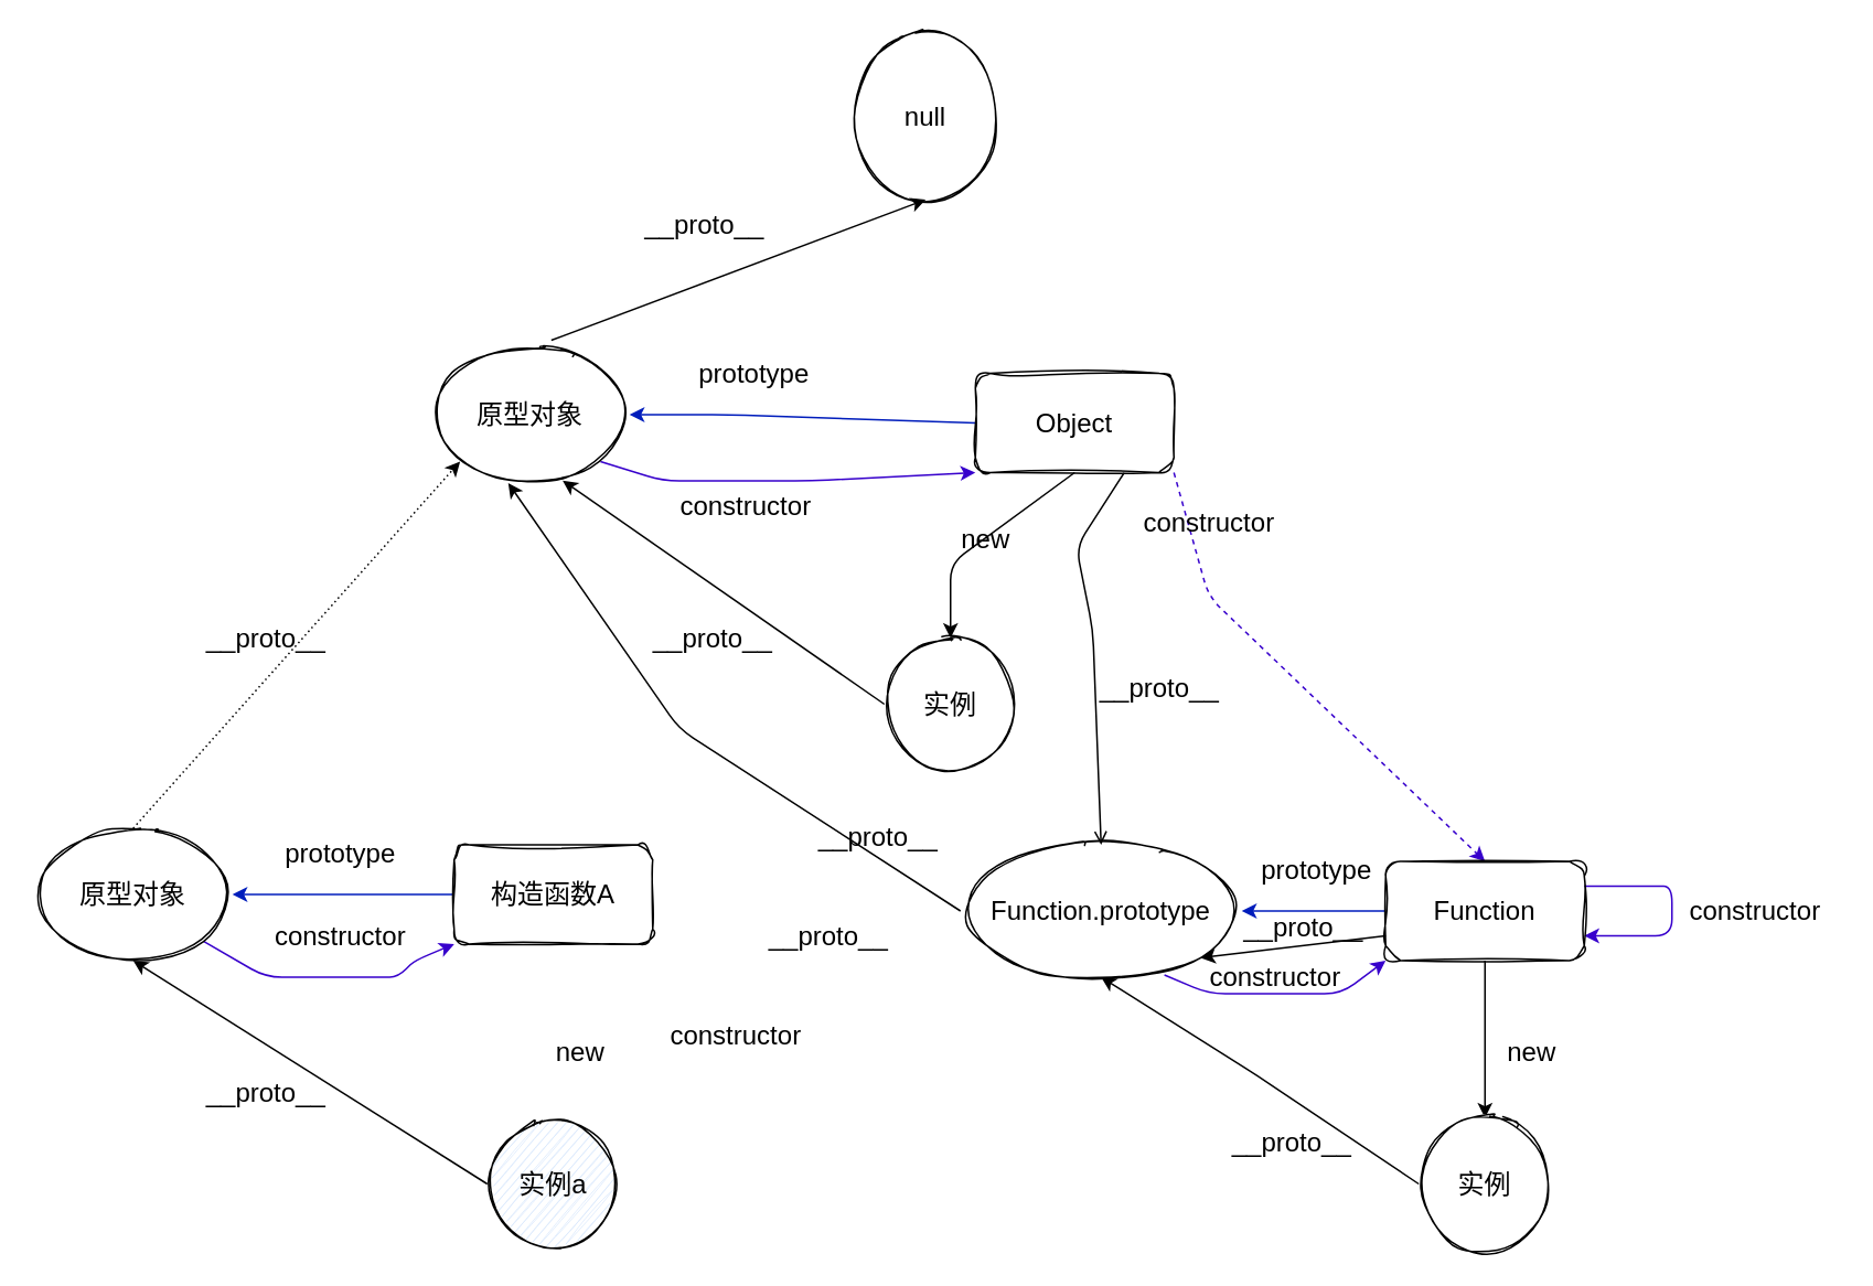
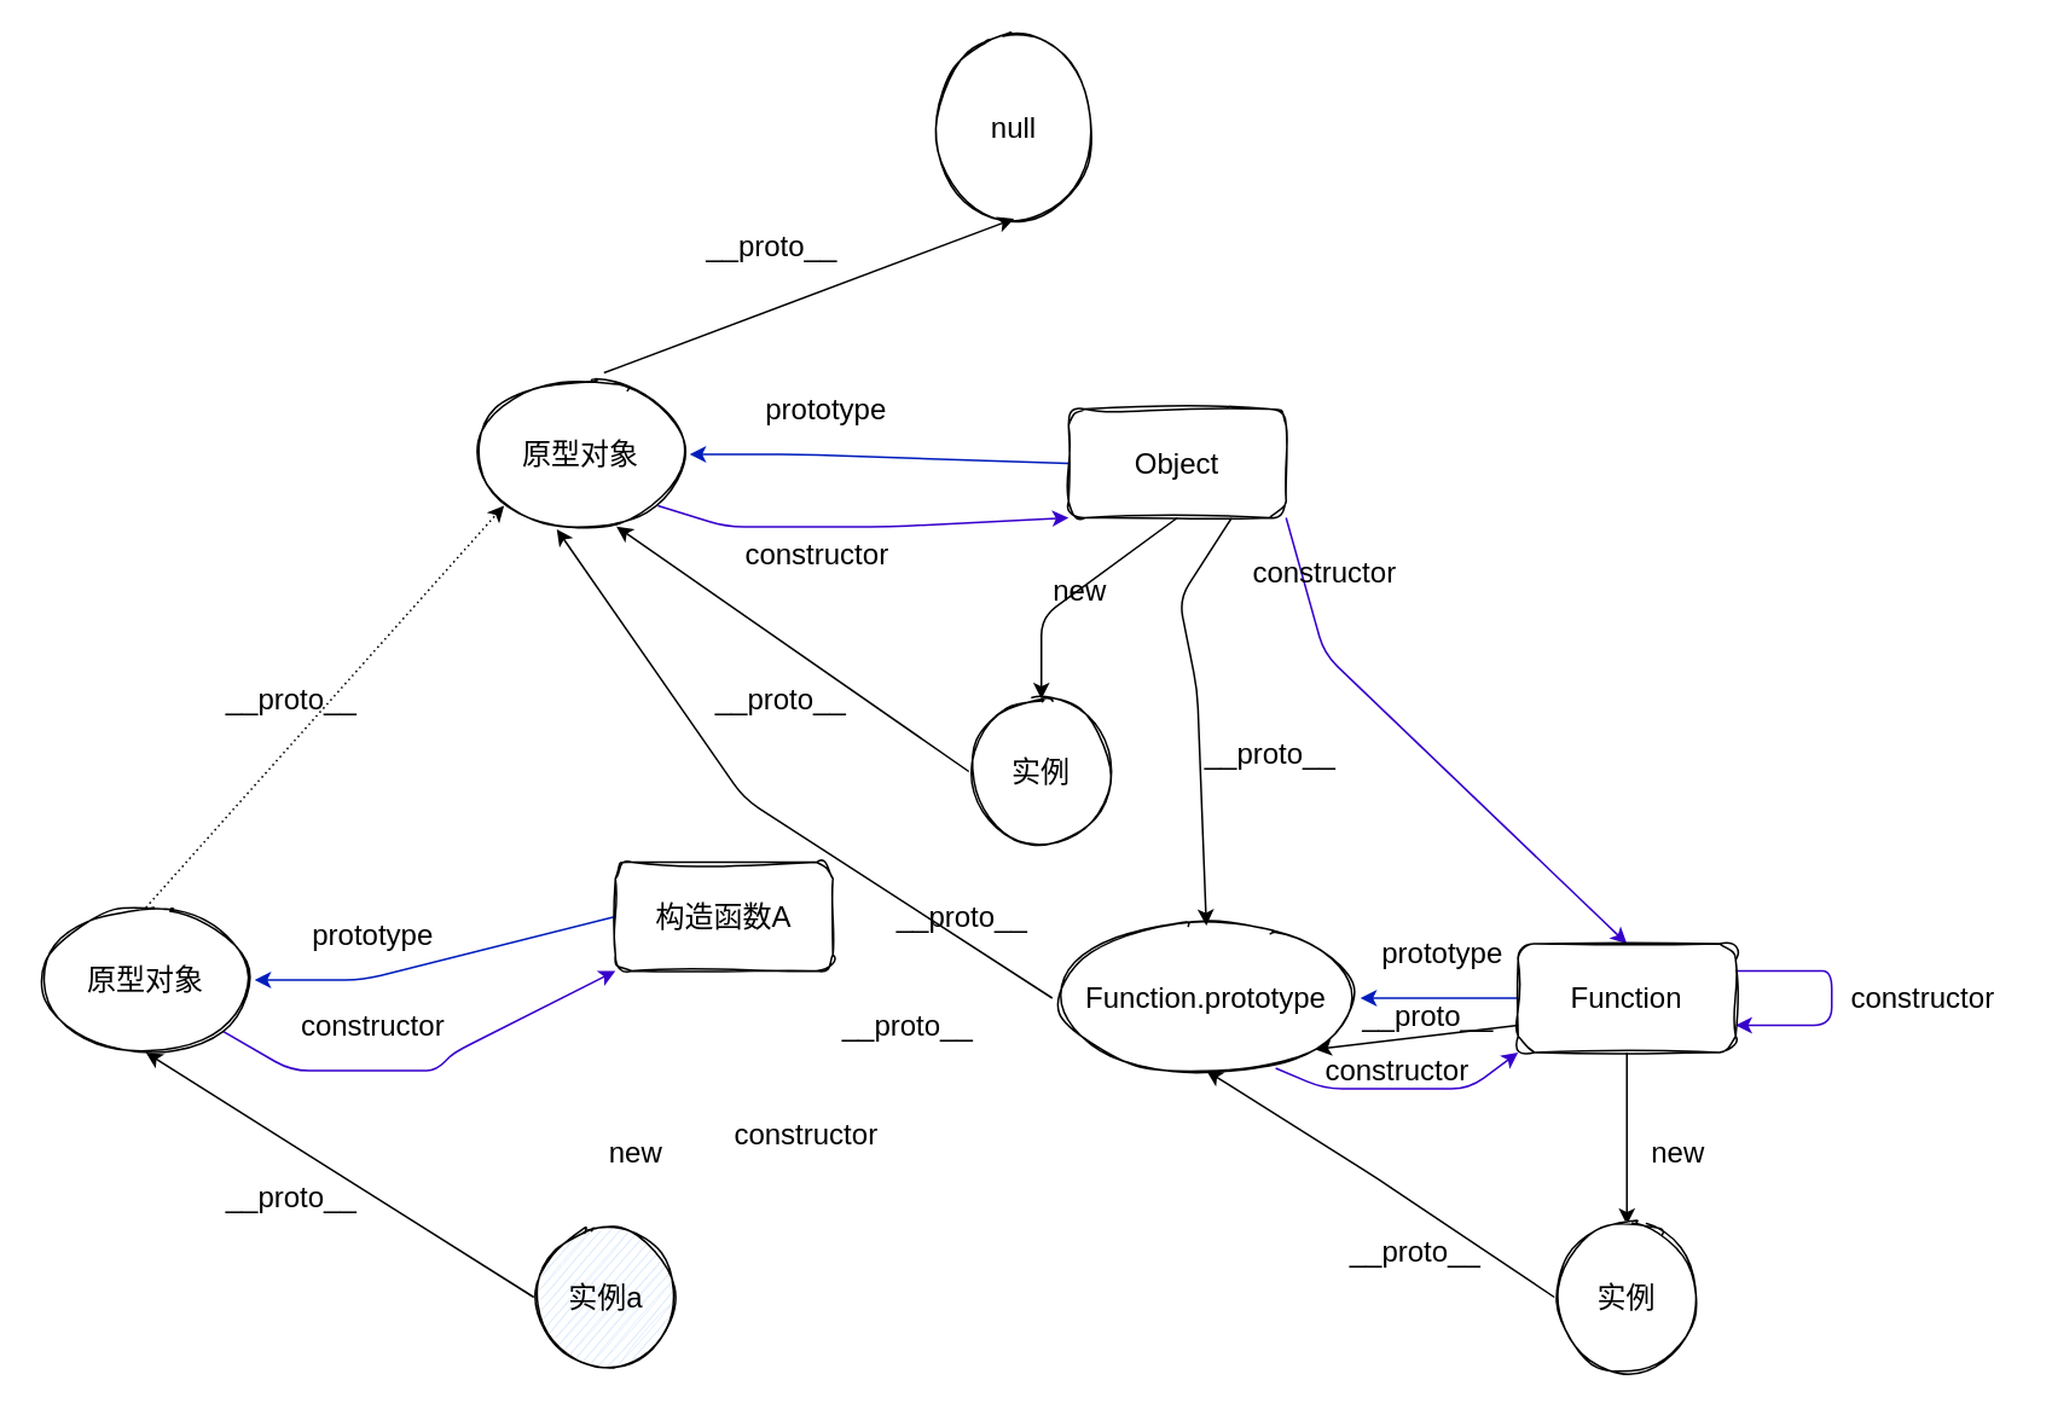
  <mxCell id="0" />
  <mxCell id="1" parent="0" />
  <mxCell id="2" style="edgeStyle=none;html=1;exitX=0;exitY=0.5;exitDx=0;exitDy=0;entryX=1;entryY=0.5;entryDx=0;entryDy=0;fontSize=16;fillColor=#0050ef;strokeColor=#001DBC;fontColor=#000;" edge="1" parent="1" source="3" target="8"><mxGeometry relative="1" as="geometry"><Array as="points"><mxPoint x="200" y="540" /><mxPoint x="170" y="540" /></Array></mxGeometry></mxCell>
- <mxCell id="3" value="&lt;font style=&quot;font-size: 16px;&quot;&gt;构造函数A&lt;/font&gt;" style="rounded=1;whiteSpace=wrap;html=1;sketch=1;curveFitting=1;jiggle=2;glass=0;shadow=0;fontColor=#000;fillColor=#fff;strokeColor=#000;" vertex="1" parent="1"><mxGeometry x="274" y="510" width="120" height="60" as="geometry" /></mxCell>
+ <mxCell id="3" value="&lt;font style=&quot;font-size: 16px;&quot;&gt;构造函数A&lt;/font&gt;" style="rounded=1;whiteSpace=wrap;html=1;sketch=1;curveFitting=1;jiggle=2;glass=0;shadow=0;fontColor=#000;fillColor=#fff;strokeColor=#000;" vertex="1" parent="1"><mxGeometry x="339" y="475" width="120" height="60" as="geometry" /></mxCell>
  <mxCell id="4" style="edgeStyle=none;html=1;exitX=0;exitY=0.5;exitDx=0;exitDy=0;entryX=0.5;entryY=1;entryDx=0;entryDy=0;fontSize=16;fontColor=#000;strokeColor=#000;" edge="1" parent="1" source="5" target="8"><mxGeometry relative="1" as="geometry" /></mxCell>
  <mxCell id="5" value="实例a" style="ellipse;whiteSpace=wrap;html=1;aspect=fixed;rounded=1;shadow=0;glass=0;sketch=1;fontSize=16;fontColor=#000;strokeColor=#000;fillColor=#dae8fc;" vertex="1" parent="1"><mxGeometry x="294" y="675" width="80" height="80" as="geometry" /></mxCell>
  <mxCell id="6" style="edgeStyle=none;html=1;exitX=0.5;exitY=0;exitDx=0;exitDy=0;entryX=0;entryY=1;entryDx=0;entryDy=0;fontSize=16;dashed=1;dashPattern=1 2;fontColor=#000;strokeColor=#000;" edge="1" parent="1" source="8" target="19"><mxGeometry relative="1" as="geometry" /></mxCell>
  <mxCell id="7" style="edgeStyle=none;html=1;exitX=1;exitY=1;exitDx=0;exitDy=0;entryX=0;entryY=1;entryDx=0;entryDy=0;fontSize=16;fontColor=#000;strokeColor=#3700CC;" edge="1" parent="1" source="8" target="3"><mxGeometry relative="1" as="geometry"><Array as="points"><mxPoint x="160" y="590" /><mxPoint x="200" y="590" /><mxPoint x="220" y="590" /><mxPoint x="240" y="590" /><mxPoint x="250" y="580" /></Array></mxGeometry></mxCell>
  <mxCell id="8" value="原型对象" style="ellipse;whiteSpace=wrap;html=1;rounded=1;shadow=0;glass=0;sketch=1;fontSize=16;fillColor=#FFF;fontColor=#000;strokeColor=#000000;" vertex="1" parent="1"><mxGeometry x="20" y="500" width="120" height="80" as="geometry" /></mxCell>
  <mxCell id="9" value="prototype" style="text;html=1;align=center;verticalAlign=middle;resizable=0;points=[];autosize=1;strokeColor=none;fillColor=none;fontSize=16;rounded=1;shadow=0;glass=0;sketch=1;fontColor=#000;" vertex="1" parent="1"><mxGeometry x="160" y="500" width="90" height="30" as="geometry" /></mxCell>
  <mxCell id="10" value="__proto__" style="text;html=1;align=center;verticalAlign=middle;resizable=0;points=[];autosize=1;strokeColor=none;fillColor=none;fontSize=16;rounded=1;shadow=0;glass=0;sketch=1;fontColor=#000;" vertex="1" parent="1"><mxGeometry x="110" y="645" width="100" height="30" as="geometry" /></mxCell>
  <mxCell id="11" style="edgeStyle=none;html=1;exitX=0.5;exitY=1;exitDx=0;exitDy=0;entryX=0.5;entryY=0;entryDx=0;entryDy=0;fontSize=16;fontColor=#000;strokeColor=#000;" edge="1" parent="1" source="15" target="17"><mxGeometry relative="1" as="geometry"><Array as="points"><mxPoint x="574" y="340" /><mxPoint x="574" y="360" /></Array></mxGeometry></mxCell>
  <mxCell id="12" style="edgeStyle=none;html=1;exitX=0;exitY=0.5;exitDx=0;exitDy=0;entryX=1;entryY=0.5;entryDx=0;entryDy=0;fontSize=16;fillColor=#0050ef;strokeColor=#001DBC;fontColor=#000;" edge="1" parent="1" source="15" target="19"><mxGeometry relative="1" as="geometry"><Array as="points"><mxPoint x="440" y="250" /><mxPoint x="410" y="250" /></Array></mxGeometry></mxCell>
- <mxCell id="13" style="edgeStyle=none;html=1;exitX=1;exitY=1;exitDx=0;exitDy=0;entryX=0.5;entryY=0;entryDx=0;entryDy=0;fontSize=16;fillColor=#6a00ff;strokeColor=#3700CC;fontColor=#000;dashed=1;" edge="1" parent="1" source="15" target="32"><mxGeometry relative="1" as="geometry"><Array as="points"><mxPoint x="730" y="360" /></Array></mxGeometry></mxCell>
- <mxCell id="14" style="edgeStyle=none;html=1;exitX=0.75;exitY=1;exitDx=0;exitDy=0;entryX=0.5;entryY=0;entryDx=0;entryDy=0;strokeColor=#000000;fontSize=16;fontColor=#000;endArrow=open;" edge="1" parent="1" source="15" target="37"><mxGeometry relative="1" as="geometry"><Array as="points"><mxPoint x="650" y="330" /><mxPoint x="660" y="380" /></Array></mxGeometry></mxCell>
+ <mxCell id="13" style="edgeStyle=none;html=1;exitX=1;exitY=1;exitDx=0;exitDy=0;entryX=0.5;entryY=0;entryDx=0;entryDy=0;fontSize=16;fillColor=#6a00ff;strokeColor=#3700CC;fontColor=#000;" edge="1" parent="1" source="15" target="32"><mxGeometry relative="1" as="geometry"><Array as="points"><mxPoint x="730" y="360" /></Array></mxGeometry></mxCell>
+ <mxCell id="14" style="edgeStyle=none;html=1;exitX=0.75;exitY=1;exitDx=0;exitDy=0;entryX=0.5;entryY=0;entryDx=0;entryDy=0;strokeColor=#000000;fontSize=16;fontColor=#000;" edge="1" parent="1" source="15" target="37"><mxGeometry relative="1" as="geometry"><Array as="points"><mxPoint x="650" y="330" /><mxPoint x="660" y="380" /></Array></mxGeometry></mxCell>
  <mxCell id="15" value="&lt;span style=&quot;font-size: 16px;&quot;&gt;Object&lt;/span&gt;" style="rounded=1;whiteSpace=wrap;html=1;sketch=1;curveFitting=1;jiggle=2;glass=0;shadow=0;fontColor=#000;strokeColor=#000;fillColor=#fff;" vertex="1" parent="1"><mxGeometry x="589" y="225" width="120" height="60" as="geometry" /></mxCell>
  <mxCell id="16" style="edgeStyle=none;html=1;exitX=0;exitY=0.5;exitDx=0;exitDy=0;entryX=0.663;entryY=0.998;entryDx=0;entryDy=0;fontSize=16;entryPerimeter=0;fontColor=#000;strokeColor=#000;" edge="1" parent="1" source="17" target="19"><mxGeometry relative="1" as="geometry" /></mxCell>
  <mxCell id="17" value="实例" style="ellipse;whiteSpace=wrap;html=1;aspect=fixed;rounded=1;shadow=0;glass=0;sketch=1;fontSize=16;fontColor=#000;strokeColor=#000000;fillColor=#FFFFFF;" vertex="1" parent="1"><mxGeometry x="534" y="385" width="80" height="80" as="geometry" /></mxCell>
  <mxCell id="18" style="edgeStyle=none;html=1;exitX=1;exitY=1;exitDx=0;exitDy=0;entryX=0;entryY=1;entryDx=0;entryDy=0;fontSize=16;fillColor=#6a00ff;strokeColor=#3700CC;fontColor=#000;" edge="1" parent="1" source="19" target="15"><mxGeometry relative="1" as="geometry"><Array as="points"><mxPoint x="400" y="290" /><mxPoint x="440" y="290" /><mxPoint x="490" y="290" /></Array></mxGeometry></mxCell>
  <mxCell id="19" value="原型对象" style="ellipse;whiteSpace=wrap;html=1;rounded=1;shadow=0;glass=0;sketch=1;fontSize=16;fontColor=#000;strokeColor=#000;fillColor=#fff;" vertex="1" parent="1"><mxGeometry x="260" y="210" width="120" height="80" as="geometry" /></mxCell>
  <mxCell id="20" value="prototype" style="text;html=1;align=center;verticalAlign=middle;resizable=0;points=[];autosize=1;strokeColor=none;fillColor=none;fontSize=16;rounded=1;shadow=0;glass=0;sketch=1;fontColor=#000;" vertex="1" parent="1"><mxGeometry x="410" y="210" width="90" height="30" as="geometry" /></mxCell>
  <mxCell id="21" value="__proto__" style="text;html=1;align=center;verticalAlign=middle;resizable=0;points=[];autosize=1;strokeColor=none;fillColor=none;fontSize=16;rounded=1;shadow=0;glass=0;sketch=1;fontColor=#000;" vertex="1" parent="1"><mxGeometry x="380" y="370" width="100" height="30" as="geometry" /></mxCell>
  <mxCell id="22" value="__proto__" style="text;html=1;align=center;verticalAlign=middle;resizable=0;points=[];autosize=1;strokeColor=none;fillColor=none;fontSize=16;rounded=1;shadow=0;glass=0;sketch=1;fontColor=#000;" vertex="1" parent="1"><mxGeometry x="110" y="370" width="100" height="30" as="geometry" /></mxCell>
  <mxCell id="23" value="null" style="ellipse;whiteSpace=wrap;html=1;rounded=1;shadow=0;glass=0;sketch=1;fontSize=16;fontColor=#000;fillColor=#fff;strokeColor=#000000;" vertex="1" parent="1"><mxGeometry x="514" y="20" width="90" height="100" as="geometry" /></mxCell>
  <mxCell id="24" style="edgeStyle=none;html=1;entryX=0.5;entryY=1;entryDx=0;entryDy=0;fontSize=16;fontColor=#000;strokeColor=#000;exitX=0.606;exitY=-0.062;exitDx=0;exitDy=0;exitPerimeter=0;" edge="1" parent="1" source="19" target="23"><mxGeometry relative="1" as="geometry"><mxPoint x="574" y="210" as="sourcePoint" /><mxPoint x="584" y="395" as="targetPoint" /><Array as="points" /></mxGeometry></mxCell>
  <mxCell id="25" value="__proto__" style="text;html=1;align=center;verticalAlign=middle;resizable=0;points=[];autosize=1;strokeColor=none;fillColor=none;fontSize=16;rounded=1;shadow=0;glass=0;sketch=1;fontColor=#000;" vertex="1" parent="1"><mxGeometry x="375" y="120" width="100" height="30" as="geometry" /></mxCell>
  <mxCell id="26" value="constructor" style="text;html=1;align=center;verticalAlign=middle;resizable=0;points=[];autosize=1;strokeColor=none;fillColor=none;fontSize=16;rounded=1;shadow=0;glass=0;sketch=1;fontColor=#000;" vertex="1" parent="1"><mxGeometry x="155" y="550" width="100" height="30" as="geometry" /></mxCell>
  <mxCell id="27" value="constructor" style="text;html=1;align=center;verticalAlign=middle;resizable=0;points=[];autosize=1;strokeColor=none;fillColor=none;fontSize=16;rounded=1;shadow=0;glass=0;sketch=1;fontColor=#000;" vertex="1" parent="1"><mxGeometry x="400" y="290" width="100" height="30" as="geometry" /></mxCell>
  <mxCell id="28" style="edgeStyle=none;html=1;exitX=0.5;exitY=1;exitDx=0;exitDy=0;entryX=0.5;entryY=0;entryDx=0;entryDy=0;fontSize=16;fontColor=#000;strokeColor=#000000;" edge="1" parent="1" source="32" target="39"><mxGeometry relative="1" as="geometry"><Array as="points"><mxPoint x="897" y="620" /></Array></mxGeometry></mxCell>
  <mxCell id="29" style="edgeStyle=none;html=1;exitX=0;exitY=0.5;exitDx=0;exitDy=0;entryX=1;entryY=0.5;entryDx=0;entryDy=0;fontSize=16;fillColor=#0050ef;strokeColor=#001DBC;fontColor=#000;" edge="1" parent="1" source="32" target="37"><mxGeometry relative="1" as="geometry"><Array as="points"><mxPoint x="790" y="550" /></Array></mxGeometry></mxCell>
  <mxCell id="30" style="edgeStyle=none;html=1;exitX=1;exitY=0.25;exitDx=0;exitDy=0;fontSize=16;entryX=1;entryY=0.75;entryDx=0;entryDy=0;fillColor=#6a00ff;strokeColor=#3700CC;fontColor=#000;" edge="1" parent="1" source="32" target="32"><mxGeometry relative="1" as="geometry"><mxPoint x="1030" y="560" as="targetPoint" /><Array as="points"><mxPoint x="990" y="535" /><mxPoint x="1010" y="535" /><mxPoint x="1010" y="565" /></Array></mxGeometry></mxCell>
  <mxCell id="31" style="edgeStyle=none;html=1;exitX=0;exitY=0.75;exitDx=0;exitDy=0;entryX=1;entryY=1;entryDx=0;entryDy=0;fontSize=16;fontColor=#000;strokeColor=#000000;" edge="1" parent="1" source="32" target="37"><mxGeometry relative="1" as="geometry" /></mxCell>
  <mxCell id="32" value="&lt;font style=&quot;font-size: 16px;&quot;&gt;Function&lt;/font&gt;" style="rounded=1;whiteSpace=wrap;html=1;sketch=1;curveFitting=1;jiggle=2;glass=0;shadow=0;fontColor=#000;fillColor=#fff;strokeColor=#000000;" vertex="1" parent="1"><mxGeometry x="837" y="520" width="120" height="60" as="geometry" /></mxCell>
  <mxCell id="33" value="constructor" style="text;html=1;align=center;verticalAlign=middle;resizable=0;points=[];autosize=1;strokeColor=none;fillColor=none;fontSize=16;rounded=1;shadow=0;glass=0;sketch=1;fontColor=#000;" vertex="1" parent="1"><mxGeometry x="394" y="610" width="100" height="30" as="geometry" /></mxCell>
  <mxCell id="34" value="constructor" style="text;html=1;align=center;verticalAlign=middle;resizable=0;points=[];autosize=1;strokeColor=none;fillColor=none;fontSize=16;rounded=1;shadow=0;glass=0;sketch=1;fontColor=#000;" vertex="1" parent="1"><mxGeometry x="680" y="300" width="100" height="30" as="geometry" /></mxCell>
  <mxCell id="35" style="edgeStyle=none;html=1;exitX=0;exitY=0.5;exitDx=0;exitDy=0;fontSize=16;entryX=0.389;entryY=1.016;entryDx=0;entryDy=0;entryPerimeter=0;fontColor=#000;strokeColor=#000000;" edge="1" parent="1" source="37" target="19"><mxGeometry relative="1" as="geometry"><mxPoint x="300" y="410" as="targetPoint" /><Array as="points"><mxPoint x="410" y="440" /></Array></mxGeometry></mxCell>
  <mxCell id="36" style="edgeStyle=none;html=1;entryX=0;entryY=1;entryDx=0;entryDy=0;strokeColor=#3700CC;fontSize=16;fontColor=#000;exitX=0.725;exitY=0.983;exitDx=0;exitDy=0;exitPerimeter=0;" edge="1" parent="1" source="37" target="32"><mxGeometry relative="1" as="geometry"><Array as="points"><mxPoint x="730" y="600" /><mxPoint x="770" y="600" /><mxPoint x="810" y="600" /></Array></mxGeometry></mxCell>
  <mxCell id="37" value="Function.prototype" style="ellipse;whiteSpace=wrap;html=1;rounded=1;shadow=0;glass=0;sketch=1;fontSize=16;fontColor=#000;fillColor=#fff;strokeColor=#000000;" vertex="1" parent="1"><mxGeometry x="580" y="510" width="170" height="80" as="geometry" /></mxCell>
  <mxCell id="38" style="edgeStyle=none;html=1;exitX=0;exitY=0.5;exitDx=0;exitDy=0;entryX=0.5;entryY=1;entryDx=0;entryDy=0;fontSize=16;fontColor=#000;strokeColor=#000000;" edge="1" parent="1" source="39" target="37"><mxGeometry relative="1" as="geometry"><Array as="points"><mxPoint x="760" y="650" /></Array></mxGeometry></mxCell>
  <mxCell id="39" value="实例" style="ellipse;whiteSpace=wrap;html=1;aspect=fixed;rounded=1;shadow=0;glass=0;sketch=1;fontSize=16;fontColor=#000;fillColor=#FFFFFF;strokeColor=#000000;" vertex="1" parent="1"><mxGeometry x="857" y="675" width="80" height="80" as="geometry" /></mxCell>
  <mxCell id="40" value="prototype" style="text;html=1;align=center;verticalAlign=middle;resizable=0;points=[];autosize=1;strokeColor=none;fillColor=none;fontSize=16;rounded=1;shadow=0;glass=0;sketch=1;fontColor=#000;" vertex="1" parent="1"><mxGeometry x="750" y="510" width="90" height="30" as="geometry" /></mxCell>
  <mxCell id="41" value="__proto__" style="text;html=1;align=center;verticalAlign=middle;resizable=0;points=[];autosize=1;strokeColor=none;fillColor=none;fontSize=16;rounded=1;shadow=0;glass=0;sketch=1;fontColor=#000;" vertex="1" parent="1"><mxGeometry x="480" y="490" width="100" height="30" as="geometry" /></mxCell>
  <mxCell id="42" value="constructor" style="text;html=1;align=center;verticalAlign=middle;resizable=0;points=[];autosize=1;strokeColor=none;fillColor=none;fontSize=16;rounded=1;shadow=0;glass=0;sketch=1;fontColor=#000;" vertex="1" parent="1"><mxGeometry x="1010" y="535" width="100" height="30" as="geometry" /></mxCell>
  <mxCell id="43" value="new" style="text;html=1;align=center;verticalAlign=middle;resizable=0;points=[];autosize=1;strokeColor=none;fillColor=none;fontSize=16;rounded=1;shadow=0;glass=0;sketch=1;fontColor=#000;" vertex="1" parent="1"><mxGeometry x="325" y="620" width="50" height="30" as="geometry" /></mxCell>
  <mxCell id="44" value="__proto__" style="text;html=1;align=center;verticalAlign=middle;resizable=0;points=[];autosize=1;strokeColor=none;fillColor=none;fontSize=16;rounded=1;shadow=0;glass=0;sketch=1;fontColor=#000;" vertex="1" parent="1"><mxGeometry x="730" y="675" width="100" height="30" as="geometry" /></mxCell>
  <mxCell id="45" value="__proto__" style="text;html=1;align=center;verticalAlign=middle;resizable=0;points=[];autosize=1;strokeColor=none;fillColor=none;fontSize=16;rounded=1;shadow=0;glass=0;sketch=1;fontColor=#000;" vertex="1" parent="1"><mxGeometry x="450" y="550" width="100" height="30" as="geometry" /></mxCell>
  <mxCell id="46" value="__proto__" style="text;html=1;align=center;verticalAlign=middle;resizable=0;points=[];autosize=1;strokeColor=none;fillColor=none;fontSize=16;rounded=1;shadow=0;glass=0;sketch=1;fontColor=#000;" vertex="1" parent="1"><mxGeometry x="737" y="545" width="100" height="30" as="geometry" /></mxCell>
  <mxCell id="47" value="new" style="text;html=1;align=center;verticalAlign=middle;resizable=0;points=[];autosize=1;strokeColor=none;fillColor=none;fontSize=16;rounded=1;shadow=0;glass=0;sketch=1;fontColor=#000;" vertex="1" parent="1"><mxGeometry x="570" y="310" width="50" height="30" as="geometry" /></mxCell>
  <mxCell id="48" value="new" style="text;html=1;align=center;verticalAlign=middle;resizable=0;points=[];autosize=1;strokeColor=none;fillColor=none;fontSize=16;rounded=1;shadow=0;glass=0;sketch=1;fontColor=#000;" vertex="1" parent="1"><mxGeometry x="900" y="620" width="50" height="30" as="geometry" /></mxCell>
  <mxCell id="49" value="__proto__" style="text;html=1;align=center;verticalAlign=middle;resizable=0;points=[];autosize=1;strokeColor=none;fillColor=none;fontSize=16;rounded=1;shadow=0;glass=0;sketch=1;fontColor=#000;" vertex="1" parent="1"><mxGeometry x="650" y="400" width="100" height="30" as="geometry" /></mxCell>
  <mxCell id="50" value="constructor" style="text;html=1;align=center;verticalAlign=middle;resizable=0;points=[];autosize=1;strokeColor=none;fillColor=none;fontSize=16;rounded=1;shadow=0;glass=0;sketch=1;fontColor=#000;" vertex="1" parent="1"><mxGeometry x="720" y="575" width="100" height="30" as="geometry" /></mxCell>
